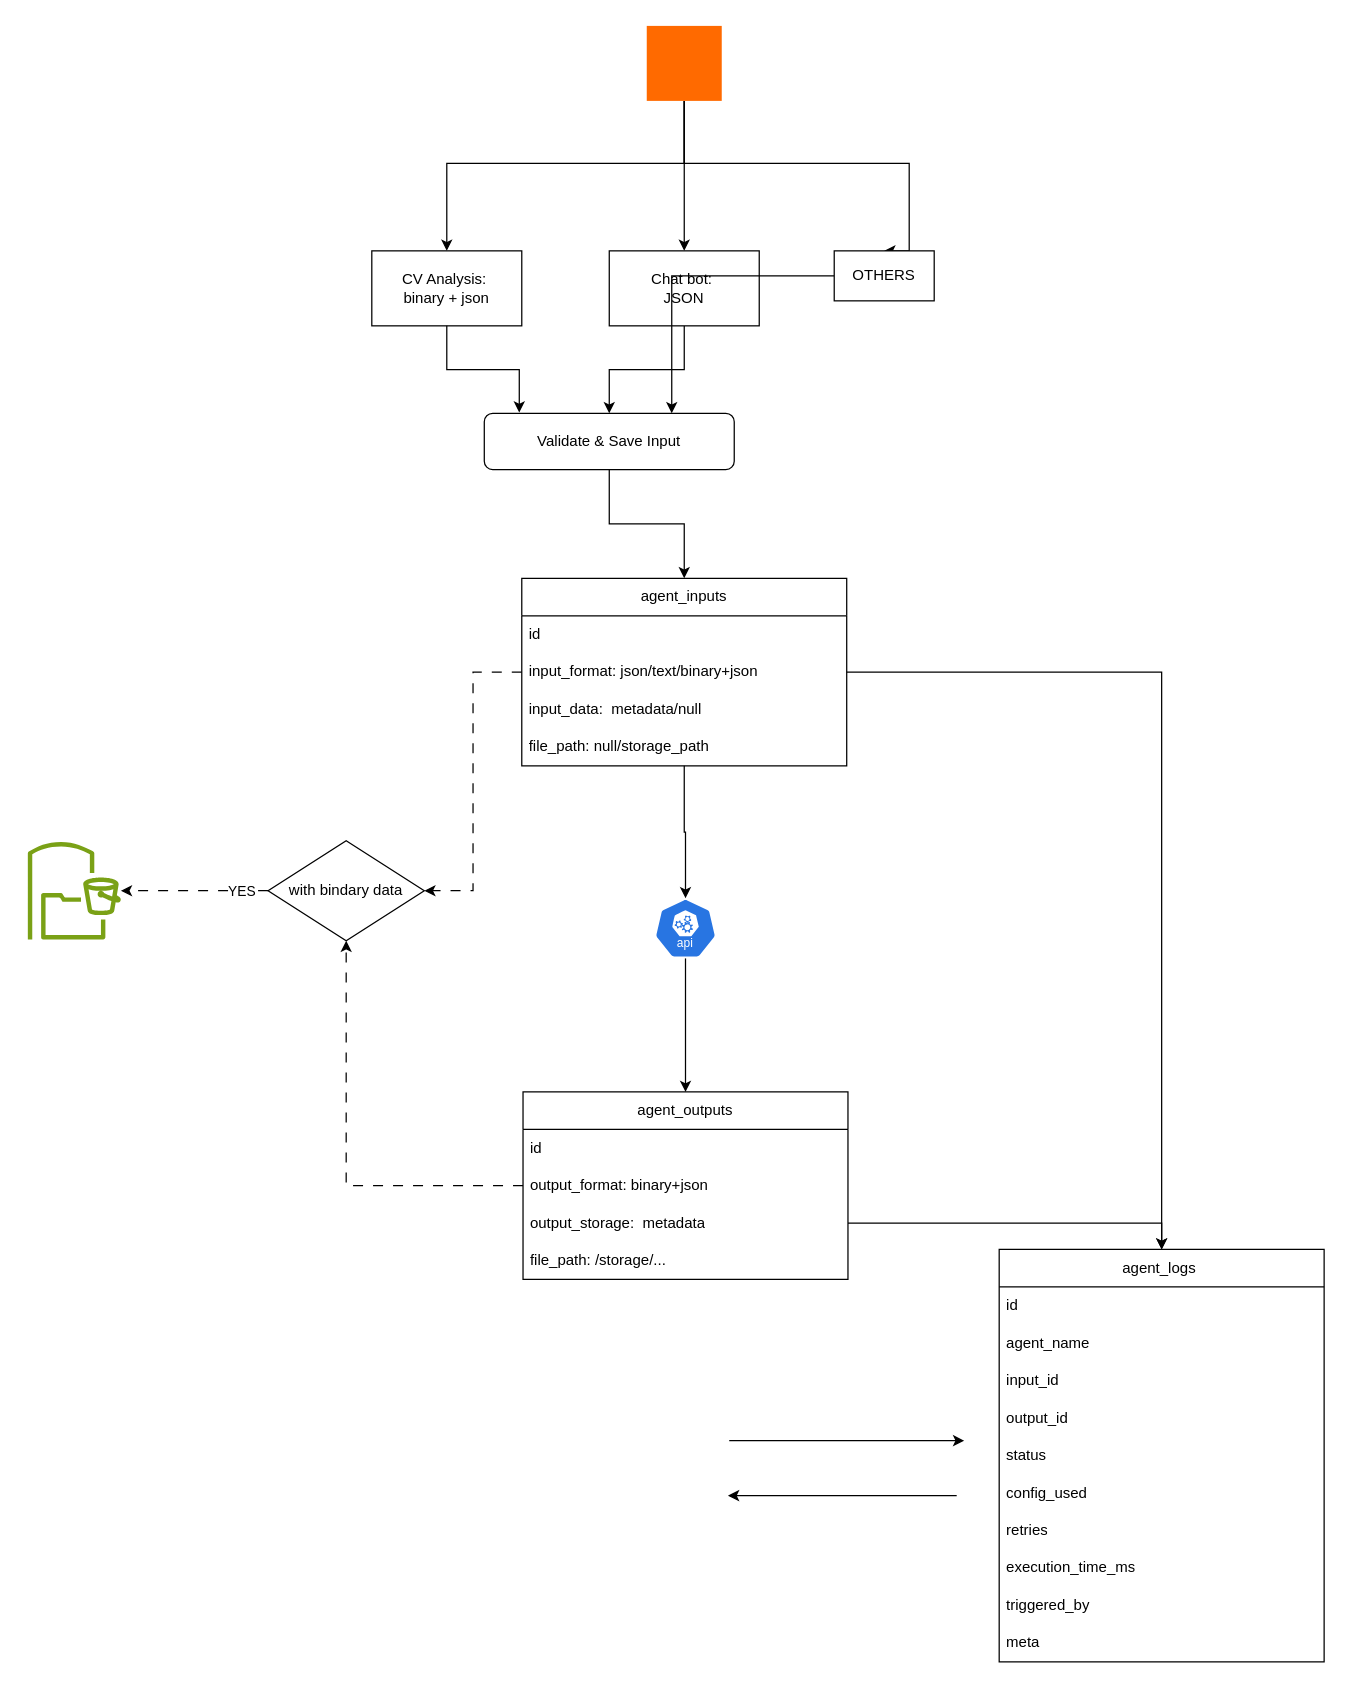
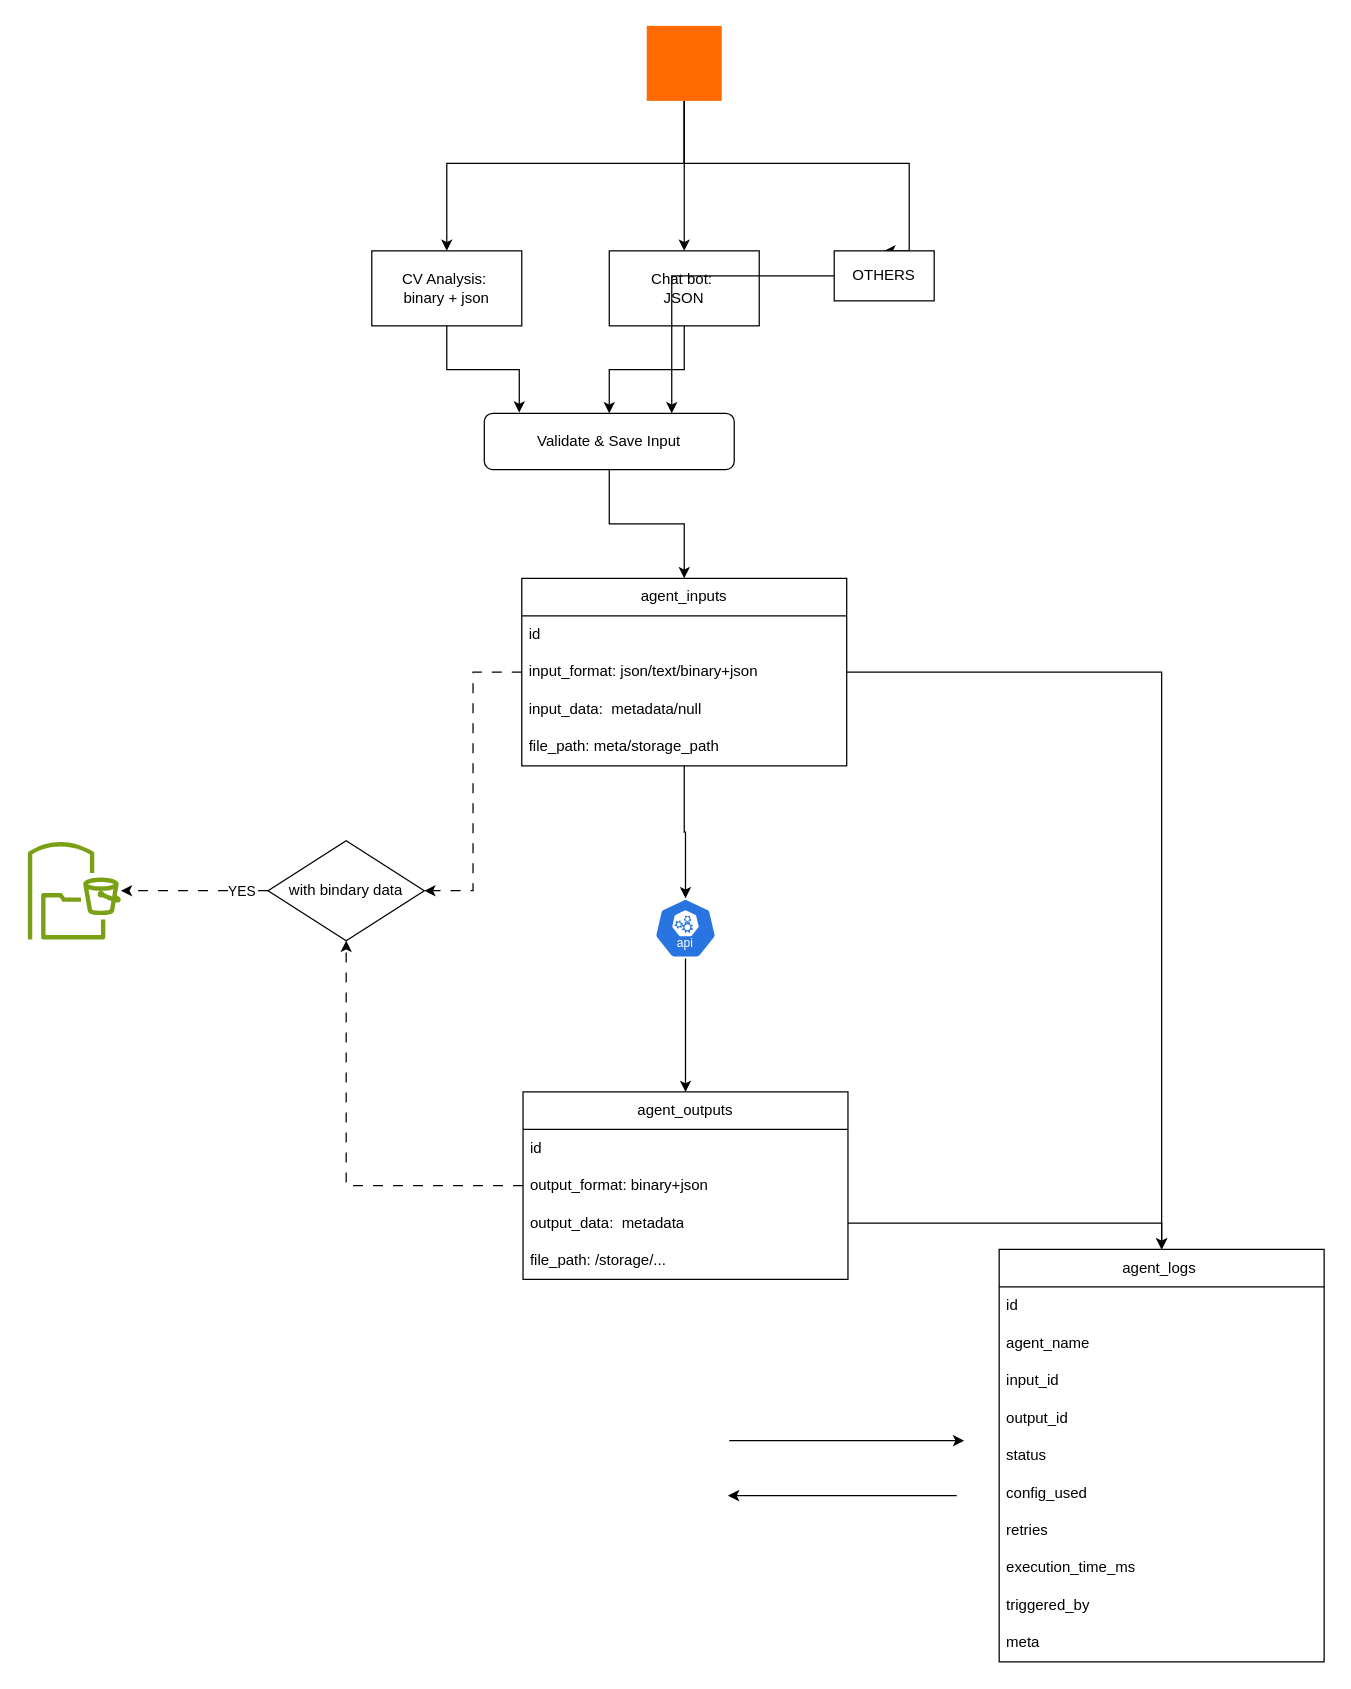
  <mxCell id="0" />
  <mxCell id="1" parent="0" />
  <mxCell id="2" style="edgeStyle=orthogonalEdgeStyle;rounded=0;orthogonalLoop=1;jettySize=auto;html=1;" edge="1" parent="1" source="5" target="8"><mxGeometry relative="1" as="geometry" /></mxCell>
  <mxCell id="3" style="edgeStyle=orthogonalEdgeStyle;rounded=0;orthogonalLoop=1;jettySize=auto;html=1;" edge="1" parent="1" source="5" target="6"><mxGeometry relative="1" as="geometry"><Array as="points"><mxPoint x="547" y="130" /><mxPoint x="357" y="130" /></Array></mxGeometry></mxCell>
  <mxCell id="4" style="edgeStyle=orthogonalEdgeStyle;rounded=0;orthogonalLoop=1;jettySize=auto;html=1;entryX=0.5;entryY=0;entryDx=0;entryDy=0;" edge="1" parent="1" source="5" target="10"><mxGeometry relative="1" as="geometry"><Array as="points"><mxPoint x="547" y="130" /><mxPoint x="727" y="130" /></Array></mxGeometry></mxCell>
  <mxCell id="5" value="" style="points=[];aspect=fixed;html=1;align=center;shadow=0;dashed=0;fillColor=#FF6A00;strokeColor=none;shape=mxgraph.alibaba_cloud.user;" vertex="1" parent="1"><mxGeometry x="517" y="20" width="60" height="60" as="geometry" /></mxCell>
  <mxCell id="6" value="CV Analysis:&amp;nbsp;&lt;div&gt;binary + json&lt;/div&gt;" style="rounded=0;whiteSpace=wrap;html=1;" vertex="1" parent="1"><mxGeometry x="297" y="200" width="120" height="60" as="geometry" /></mxCell>
  <mxCell id="7" style="edgeStyle=orthogonalEdgeStyle;rounded=0;orthogonalLoop=1;jettySize=auto;html=1;entryX=0.5;entryY=0;entryDx=0;entryDy=0;" edge="1" parent="1" source="8" target="12"><mxGeometry relative="1" as="geometry" /></mxCell>
  <mxCell id="8" value="Chat bot:&amp;nbsp;&lt;div&gt;&lt;span style=&quot;background-color: transparent; color: light-dark(rgb(0, 0, 0), rgb(255, 255, 255));&quot;&gt;JSON&lt;/span&gt;&lt;/div&gt;" style="rounded=0;whiteSpace=wrap;html=1;" vertex="1" parent="1"><mxGeometry x="487" y="200" width="120" height="60" as="geometry" /></mxCell>
  <mxCell id="9" style="edgeStyle=orthogonalEdgeStyle;rounded=0;orthogonalLoop=1;jettySize=auto;html=1;entryX=0.75;entryY=0;entryDx=0;entryDy=0;" edge="1" parent="1" source="10" target="12"><mxGeometry relative="1" as="geometry" /></mxCell>
  <mxCell id="10" value="OTHERS" style="rounded=0;whiteSpace=wrap;html=1;" vertex="1" parent="1"><mxGeometry x="667" y="200" width="80" height="40" as="geometry" /></mxCell>
  <mxCell id="11" style="edgeStyle=orthogonalEdgeStyle;rounded=0;orthogonalLoop=1;jettySize=auto;html=1;exitX=0.5;exitY=1;exitDx=0;exitDy=0;" edge="1" parent="1" source="12" target="15"><mxGeometry relative="1" as="geometry" /></mxCell>
  <mxCell id="12" value="Validate &amp;amp; Save Input" style="rounded=1;whiteSpace=wrap;html=1;" vertex="1" parent="1"><mxGeometry x="387" y="330" width="200" height="45" as="geometry" /></mxCell>
  <mxCell id="13" style="edgeStyle=orthogonalEdgeStyle;rounded=0;orthogonalLoop=1;jettySize=auto;html=1;entryX=0.14;entryY=-0.014;entryDx=0;entryDy=0;entryPerimeter=0;" edge="1" parent="1" source="6" target="12"><mxGeometry relative="1" as="geometry" /></mxCell>
  <mxCell id="14" style="edgeStyle=orthogonalEdgeStyle;rounded=0;orthogonalLoop=1;jettySize=auto;html=1;entryX=1;entryY=0.5;entryDx=0;entryDy=0;dashed=1;dashPattern=8 8;" edge="1" parent="1" source="15" target="42"><mxGeometry relative="1" as="geometry" /></mxCell>
  <mxCell id="15" value="agent_inputs" style="swimlane;fontStyle=0;childLayout=stackLayout;horizontal=1;startSize=30;horizontalStack=0;resizeParent=1;resizeParentMax=0;resizeLast=0;collapsible=1;marginBottom=0;whiteSpace=wrap;html=1;" vertex="1" parent="1"><mxGeometry x="417" y="462" width="260" height="150" as="geometry" /></mxCell>
  <mxCell id="16" value="id" style="text;strokeColor=none;fillColor=none;align=left;verticalAlign=middle;spacingLeft=4;spacingRight=4;overflow=hidden;points=[[0,0.5],[1,0.5]];portConstraint=eastwest;rotatable=0;whiteSpace=wrap;html=1;" vertex="1" parent="15"><mxGeometry y="30" width="260" height="30" as="geometry" /></mxCell>
  <mxCell id="17" value="input_format: json/text/binary+json" style="text;strokeColor=none;fillColor=none;align=left;verticalAlign=middle;spacingLeft=4;spacingRight=4;overflow=hidden;points=[[0,0.5],[1,0.5]];portConstraint=eastwest;rotatable=0;whiteSpace=wrap;html=1;" vertex="1" parent="15"><mxGeometry y="60" width="260" height="30" as="geometry" /></mxCell>
  <mxCell id="18" value="input_data:&amp;nbsp; metadata/null" style="text;strokeColor=none;fillColor=none;align=left;verticalAlign=middle;spacingLeft=4;spacingRight=4;overflow=hidden;points=[[0,0.5],[1,0.5]];portConstraint=eastwest;rotatable=0;whiteSpace=wrap;html=1;" vertex="1" parent="15"><mxGeometry y="90" width="260" height="30" as="geometry" /></mxCell>
- <mxCell id="19" value="file_path: null/storage_path" style="text;strokeColor=none;fillColor=none;align=left;verticalAlign=middle;spacingLeft=4;spacingRight=4;overflow=hidden;points=[[0,0.5],[1,0.5]];portConstraint=eastwest;rotatable=0;whiteSpace=wrap;html=1;" vertex="1" parent="15"><mxGeometry y="120" width="260" height="30" as="geometry" /></mxCell>
+ <mxCell id="19" value="file_path: meta/storage_path" style="text;strokeColor=none;fillColor=none;align=left;verticalAlign=middle;spacingLeft=4;spacingRight=4;overflow=hidden;points=[[0,0.5],[1,0.5]];portConstraint=eastwest;rotatable=0;whiteSpace=wrap;html=1;" vertex="1" parent="15"><mxGeometry y="120" width="260" height="30" as="geometry" /></mxCell>
  <mxCell id="20" value="" style="sketch=0;outlineConnect=0;fontColor=#232F3E;gradientColor=none;fillColor=#7AA116;strokeColor=none;dashed=0;verticalLabelPosition=bottom;verticalAlign=top;align=center;html=1;fontSize=12;fontStyle=0;aspect=fixed;pointerEvents=1;shape=mxgraph.aws4.s3_file_gateway;" vertex="1" parent="1"><mxGeometry x="20" y="673" width="78" height="78" as="geometry" /></mxCell>
  <mxCell id="21" style="edgeStyle=orthogonalEdgeStyle;rounded=0;orthogonalLoop=1;jettySize=auto;html=1;" edge="1" parent="1" source="22" target="24"><mxGeometry relative="1" as="geometry" /></mxCell>
  <mxCell id="22" value="" style="aspect=fixed;sketch=0;html=1;dashed=0;whitespace=wrap;verticalLabelPosition=bottom;verticalAlign=top;fillColor=#2875E2;strokeColor=#ffffff;points=[[0.005,0.63,0],[0.1,0.2,0],[0.9,0.2,0],[0.5,0,0],[0.995,0.63,0],[0.72,0.99,0],[0.5,1,0],[0.28,0.99,0]];shape=mxgraph.kubernetes.icon2;kubernetesLabel=1;prIcon=api" vertex="1" parent="1"><mxGeometry x="523" y="718" width="50" height="48" as="geometry" /></mxCell>
  <mxCell id="23" style="edgeStyle=orthogonalEdgeStyle;rounded=0;orthogonalLoop=1;jettySize=auto;html=1;entryX=0.5;entryY=0;entryDx=0;entryDy=0;entryPerimeter=0;" edge="1" parent="1" source="15" target="22"><mxGeometry relative="1" as="geometry" /></mxCell>
  <mxCell id="24" value="agent_outputs" style="swimlane;fontStyle=0;childLayout=stackLayout;horizontal=1;startSize=30;horizontalStack=0;resizeParent=1;resizeParentMax=0;resizeLast=0;collapsible=1;marginBottom=0;whiteSpace=wrap;html=1;" vertex="1" parent="1"><mxGeometry x="418" y="873" width="260" height="150" as="geometry" /></mxCell>
  <mxCell id="25" value="id" style="text;strokeColor=none;fillColor=none;align=left;verticalAlign=middle;spacingLeft=4;spacingRight=4;overflow=hidden;points=[[0,0.5],[1,0.5]];portConstraint=eastwest;rotatable=0;whiteSpace=wrap;html=1;" vertex="1" parent="24"><mxGeometry y="30" width="260" height="30" as="geometry" /></mxCell>
  <mxCell id="26" value="output_format: binary+json" style="text;strokeColor=none;fillColor=none;align=left;verticalAlign=middle;spacingLeft=4;spacingRight=4;overflow=hidden;points=[[0,0.5],[1,0.5]];portConstraint=eastwest;rotatable=0;whiteSpace=wrap;html=1;" vertex="1" parent="24"><mxGeometry y="60" width="260" height="30" as="geometry" /></mxCell>
- <mxCell id="27" value="output_storage:&amp;nbsp; metadata" style="text;strokeColor=none;fillColor=none;align=left;verticalAlign=middle;spacingLeft=4;spacingRight=4;overflow=hidden;points=[[0,0.5],[1,0.5]];portConstraint=eastwest;rotatable=0;whiteSpace=wrap;html=1;" vertex="1" parent="24"><mxGeometry y="90" width="260" height="30" as="geometry" /></mxCell>
+ <mxCell id="27" value="output_data:&amp;nbsp; metadata" style="text;strokeColor=none;fillColor=none;align=left;verticalAlign=middle;spacingLeft=4;spacingRight=4;overflow=hidden;points=[[0,0.5],[1,0.5]];portConstraint=eastwest;rotatable=0;whiteSpace=wrap;html=1;" vertex="1" parent="24"><mxGeometry y="90" width="260" height="30" as="geometry" /></mxCell>
  <mxCell id="28" value="file_path: /storage/..." style="text;strokeColor=none;fillColor=none;align=left;verticalAlign=middle;spacingLeft=4;spacingRight=4;overflow=hidden;points=[[0,0.5],[1,0.5]];portConstraint=eastwest;rotatable=0;whiteSpace=wrap;html=1;" vertex="1" parent="24"><mxGeometry y="120" width="260" height="30" as="geometry" /></mxCell>
  <mxCell id="29" value="agent_logs&amp;nbsp;" style="swimlane;fontStyle=0;childLayout=stackLayout;horizontal=1;startSize=30;horizontalStack=0;resizeParent=1;resizeParentMax=0;resizeLast=0;collapsible=1;marginBottom=0;whiteSpace=wrap;html=1;" vertex="1" parent="1"><mxGeometry x="799" y="999" width="260" height="330" as="geometry" /></mxCell>
  <mxCell id="30" value="id" style="text;strokeColor=none;fillColor=none;align=left;verticalAlign=middle;spacingLeft=4;spacingRight=4;overflow=hidden;points=[[0,0.5],[1,0.5]];portConstraint=eastwest;rotatable=0;whiteSpace=wrap;html=1;" vertex="1" parent="29"><mxGeometry y="30" width="260" height="30" as="geometry" /></mxCell>
  <mxCell id="31" value="agent_name" style="text;strokeColor=none;fillColor=none;align=left;verticalAlign=middle;spacingLeft=4;spacingRight=4;overflow=hidden;points=[[0,0.5],[1,0.5]];portConstraint=eastwest;rotatable=0;whiteSpace=wrap;html=1;" vertex="1" parent="29"><mxGeometry y="60" width="260" height="30" as="geometry" /></mxCell>
  <mxCell id="32" value="input_id" style="text;strokeColor=none;fillColor=none;align=left;verticalAlign=middle;spacingLeft=4;spacingRight=4;overflow=hidden;points=[[0,0.5],[1,0.5]];portConstraint=eastwest;rotatable=0;whiteSpace=wrap;html=1;" vertex="1" parent="29"><mxGeometry y="90" width="260" height="30" as="geometry" /></mxCell>
  <mxCell id="33" value="output_id" style="text;strokeColor=none;fillColor=none;align=left;verticalAlign=middle;spacingLeft=4;spacingRight=4;overflow=hidden;points=[[0,0.5],[1,0.5]];portConstraint=eastwest;rotatable=0;whiteSpace=wrap;html=1;" vertex="1" parent="29"><mxGeometry y="120" width="260" height="30" as="geometry" /></mxCell>
  <mxCell id="34" value="status" style="text;strokeColor=none;fillColor=none;align=left;verticalAlign=middle;spacingLeft=4;spacingRight=4;overflow=hidden;points=[[0,0.5],[1,0.5]];portConstraint=eastwest;rotatable=0;whiteSpace=wrap;html=1;" vertex="1" parent="29"><mxGeometry y="150" width="260" height="30" as="geometry" /></mxCell>
  <mxCell id="35" value="config_used" style="text;strokeColor=none;fillColor=none;align=left;verticalAlign=middle;spacingLeft=4;spacingRight=4;overflow=hidden;points=[[0,0.5],[1,0.5]];portConstraint=eastwest;rotatable=0;whiteSpace=wrap;html=1;" vertex="1" parent="29"><mxGeometry y="180" width="260" height="30" as="geometry" /></mxCell>
  <mxCell id="36" value="retries" style="text;strokeColor=none;fillColor=none;align=left;verticalAlign=middle;spacingLeft=4;spacingRight=4;overflow=hidden;points=[[0,0.5],[1,0.5]];portConstraint=eastwest;rotatable=0;whiteSpace=wrap;html=1;" vertex="1" parent="29"><mxGeometry y="210" width="260" height="30" as="geometry" /></mxCell>
  <mxCell id="37" value="execution_time_ms" style="text;strokeColor=none;fillColor=none;align=left;verticalAlign=middle;spacingLeft=4;spacingRight=4;overflow=hidden;points=[[0,0.5],[1,0.5]];portConstraint=eastwest;rotatable=0;whiteSpace=wrap;html=1;" vertex="1" parent="29"><mxGeometry y="240" width="260" height="30" as="geometry" /></mxCell>
  <mxCell id="38" value="triggered_by" style="text;strokeColor=none;fillColor=none;align=left;verticalAlign=middle;spacingLeft=4;spacingRight=4;overflow=hidden;points=[[0,0.5],[1,0.5]];portConstraint=eastwest;rotatable=0;whiteSpace=wrap;html=1;" vertex="1" parent="29"><mxGeometry y="270" width="260" height="30" as="geometry" /></mxCell>
  <mxCell id="39" value="meta" style="text;strokeColor=none;fillColor=none;align=left;verticalAlign=middle;spacingLeft=4;spacingRight=4;overflow=hidden;points=[[0,0.5],[1,0.5]];portConstraint=eastwest;rotatable=0;whiteSpace=wrap;html=1;" vertex="1" parent="29"><mxGeometry y="300" width="260" height="30" as="geometry" /></mxCell>
  <mxCell id="40" style="edgeStyle=orthogonalEdgeStyle;rounded=0;orthogonalLoop=1;jettySize=auto;html=1;dashed=1;dashPattern=8 8;" edge="1" parent="1" source="42" target="20"><mxGeometry relative="1" as="geometry" /></mxCell>
  <mxCell id="41" value="YES" style="edgeLabel;html=1;align=center;verticalAlign=middle;resizable=0;points=[];" vertex="1" connectable="0" parent="40"><mxGeometry x="-0.622" relative="1" as="geometry"><mxPoint as="offset" /></mxGeometry></mxCell>
  <mxCell id="42" value="with bindary data" style="rhombus;whiteSpace=wrap;html=1;" vertex="1" parent="1"><mxGeometry x="214" y="672" width="125" height="80" as="geometry" /></mxCell>
  <mxCell id="43" style="edgeStyle=orthogonalEdgeStyle;rounded=0;orthogonalLoop=1;jettySize=auto;html=1;entryX=0.5;entryY=1;entryDx=0;entryDy=0;dashed=1;dashPattern=8 8;" edge="1" parent="1" source="26" target="42"><mxGeometry relative="1" as="geometry" /></mxCell>
  <mxCell id="44" style="edgeStyle=orthogonalEdgeStyle;rounded=0;orthogonalLoop=1;jettySize=auto;html=1;" edge="1" parent="1" source="17" target="29"><mxGeometry relative="1" as="geometry" /></mxCell>
  <mxCell id="45" style="edgeStyle=orthogonalEdgeStyle;rounded=0;orthogonalLoop=1;jettySize=auto;html=1;entryX=0.5;entryY=0;entryDx=0;entryDy=0;" edge="1" parent="1" source="27" target="29"><mxGeometry relative="1" as="geometry" /></mxCell>
  <mxCell id="46" value="" style="endArrow=classic;html=1;rounded=0;" edge="1" parent="1"><mxGeometry width="50" height="50" relative="1" as="geometry"><mxPoint x="583" y="1152" as="sourcePoint" /><mxPoint x="771" y="1152" as="targetPoint" /></mxGeometry></mxCell>
  <mxCell id="47" value="" style="endArrow=classic;html=1;rounded=0;" edge="1" parent="1"><mxGeometry width="50" height="50" relative="1" as="geometry"><mxPoint x="765" y="1196" as="sourcePoint" /><mxPoint x="582" y="1196" as="targetPoint" /></mxGeometry></mxCell>
